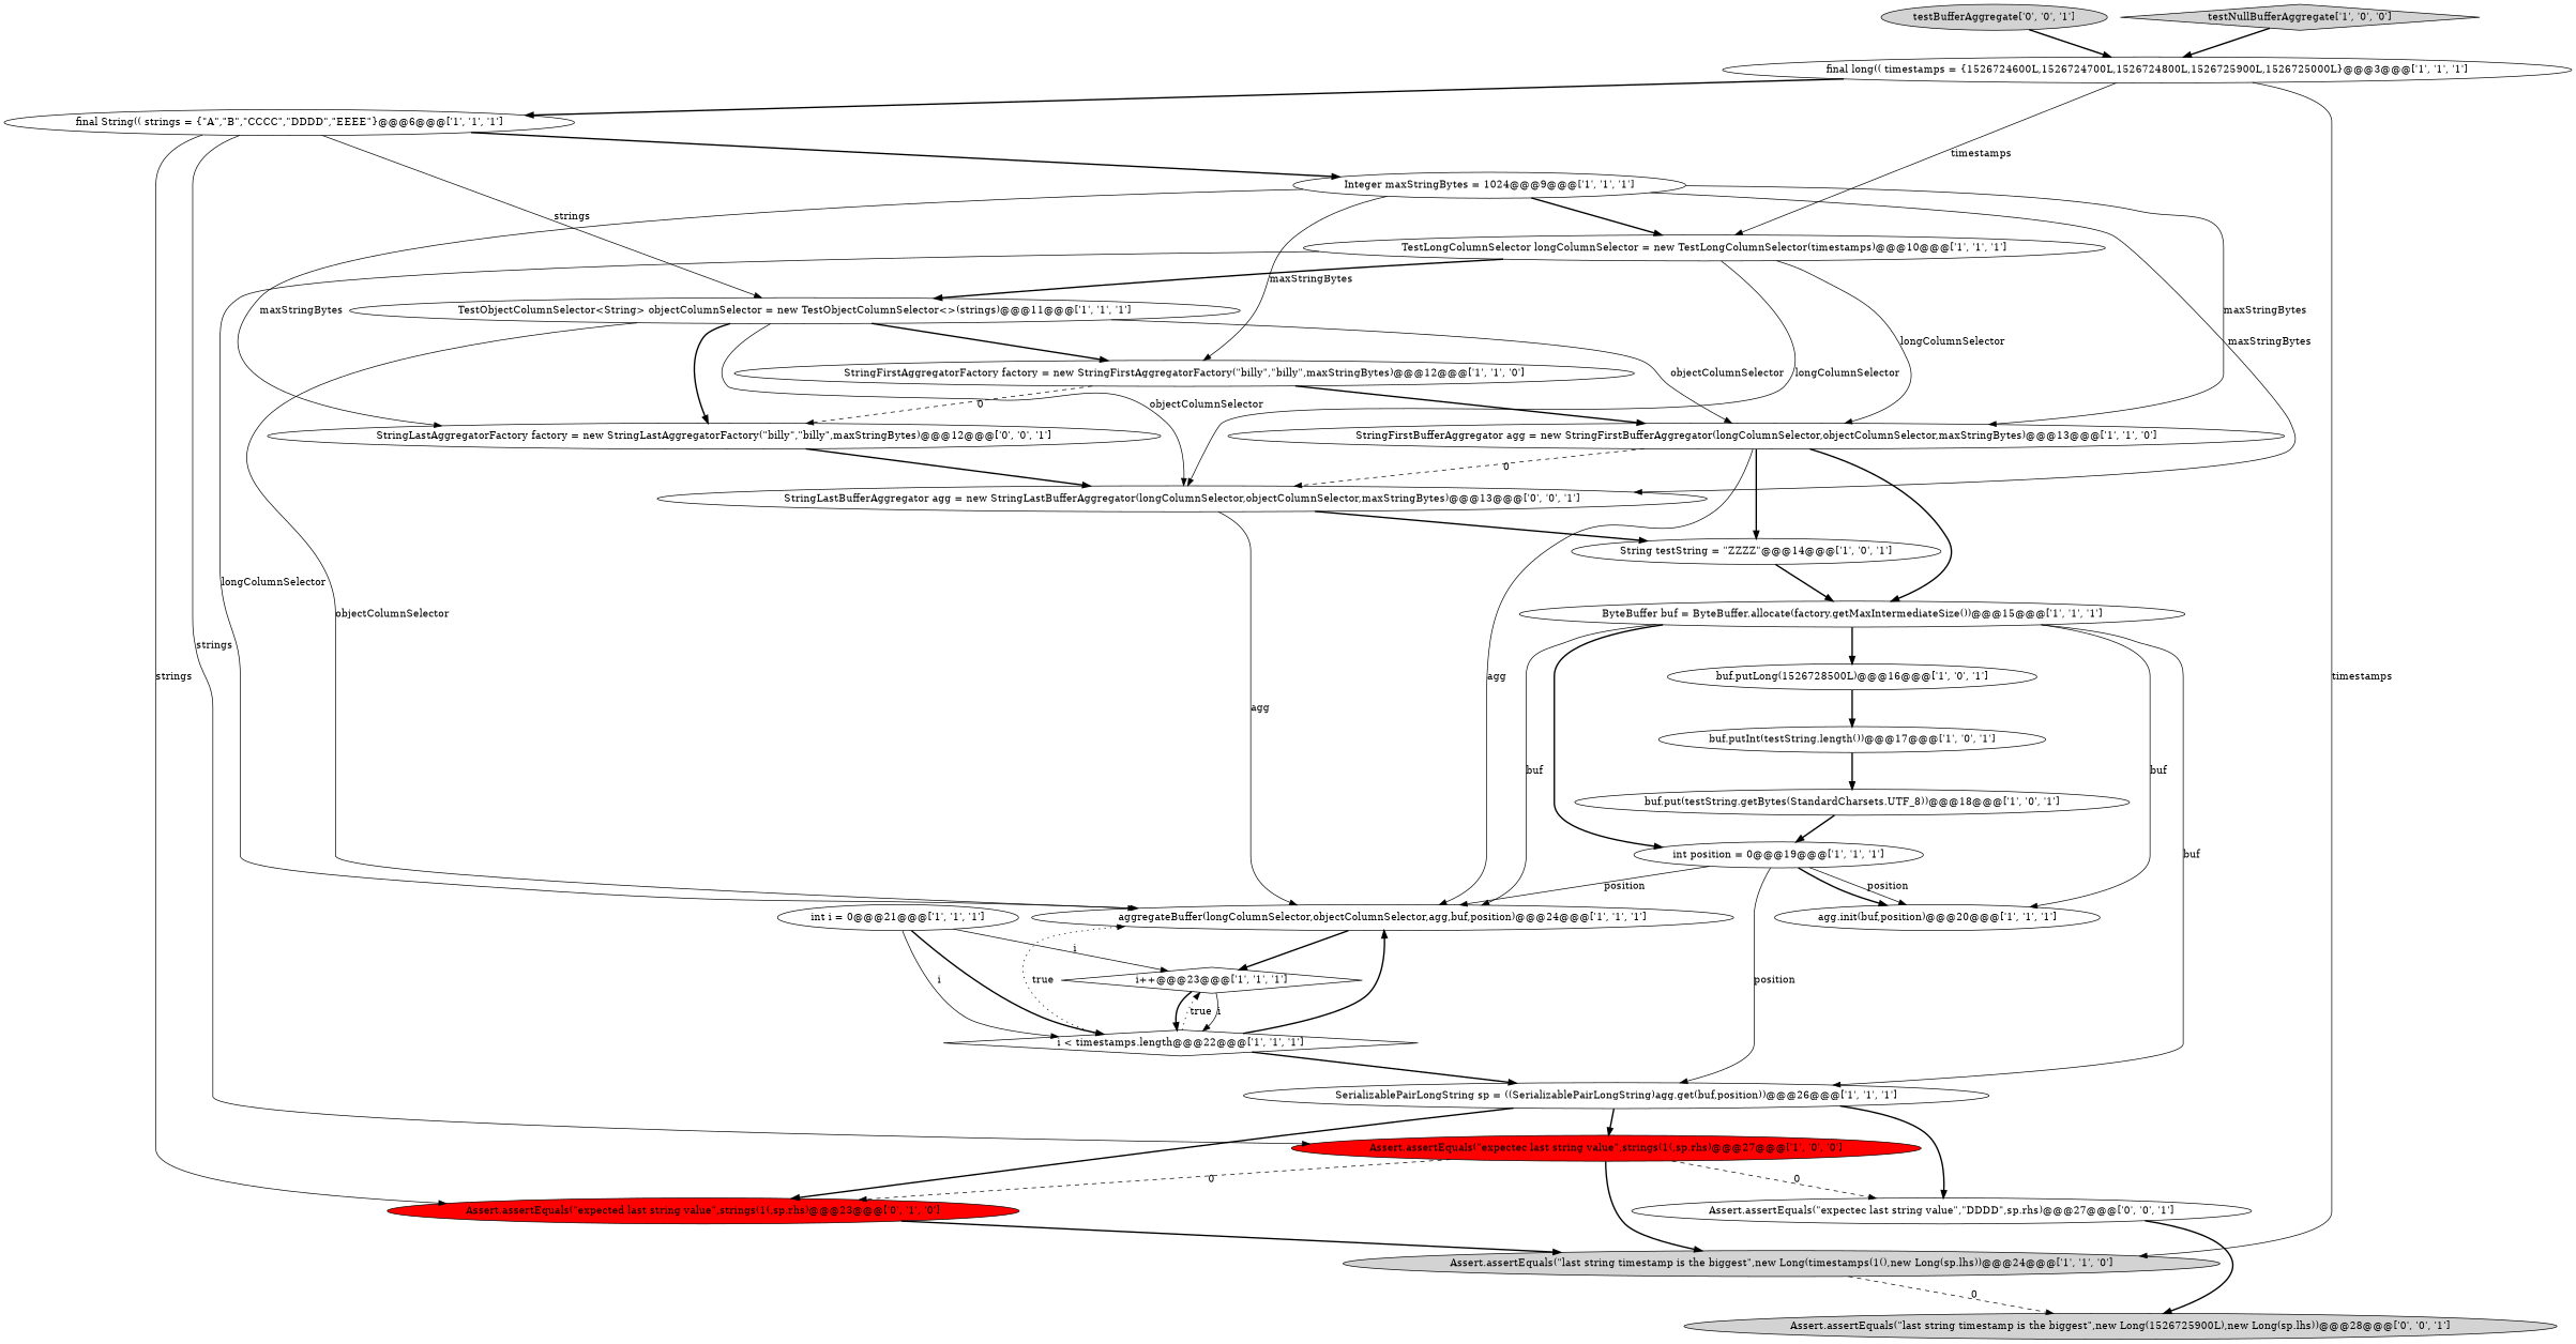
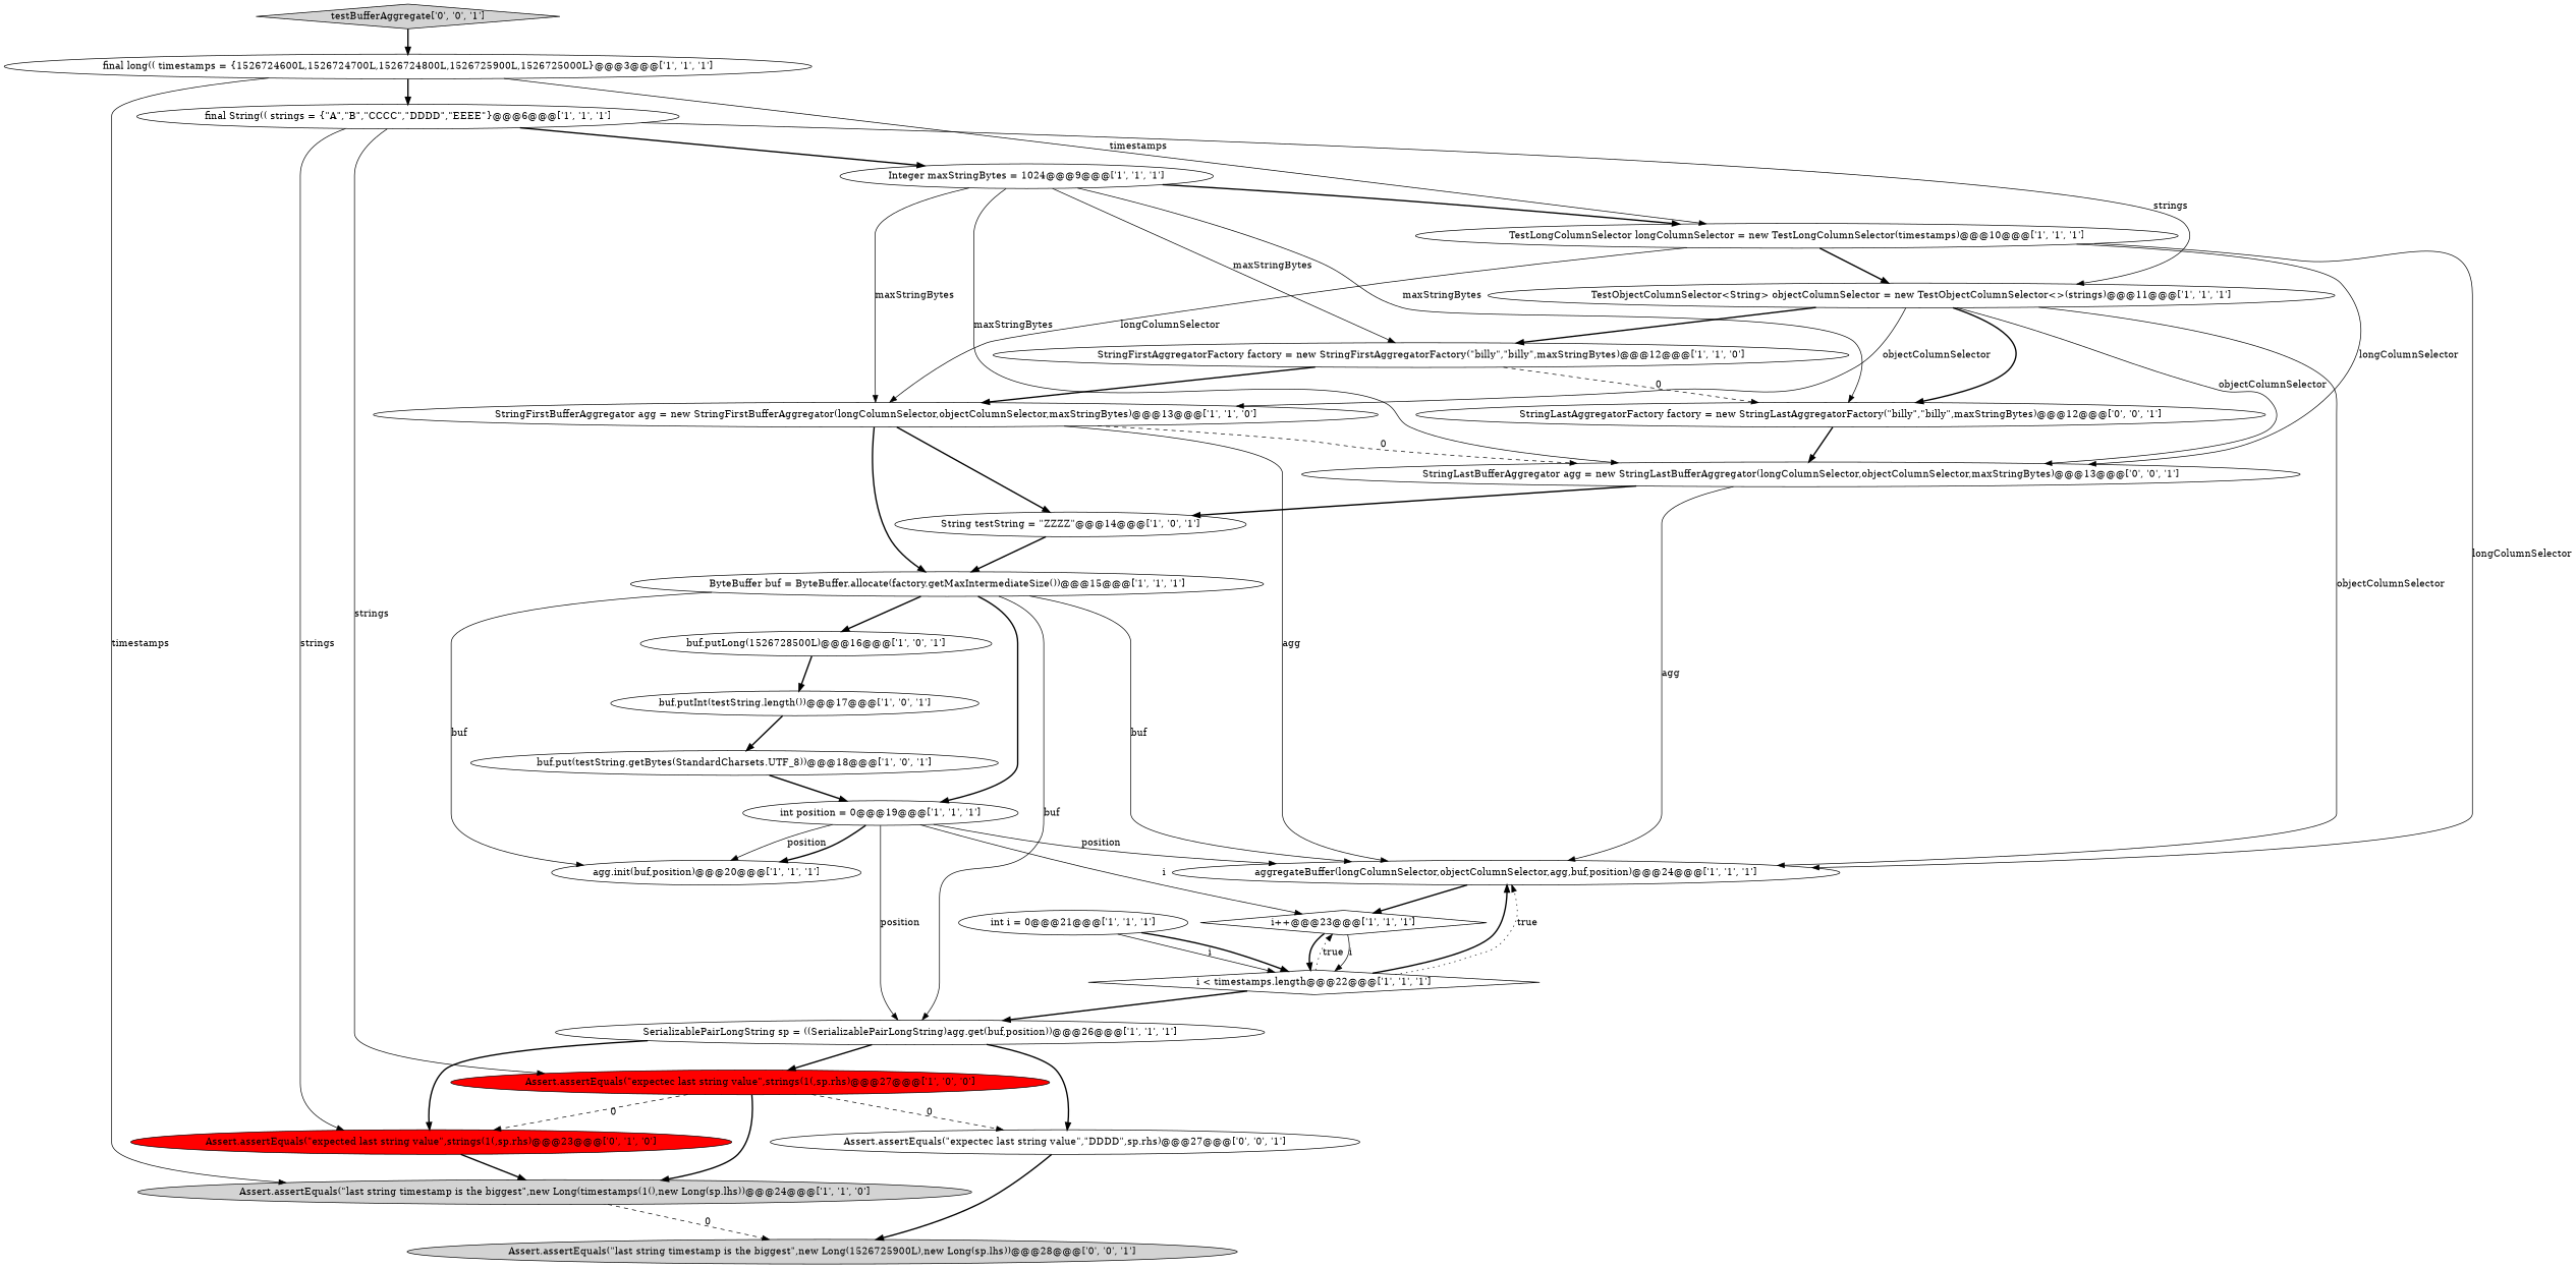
  digraph {
    node [fillcolor=white shape=ellipse style=filled]
    edge [style=bold]
    n1 [label="ByteBuffer buf = ByteBuffer.allocate(factory.getMaxIntermediateSize())@@@15@@@['1', '1', '1']"]
    n2 [label="aggregateBuffer(longColumnSelector,objectColumnSelector,agg,buf,position)@@@24@@@['1', '1', '1']"]
    n3 [label="SerializablePairLongString sp = ((SerializablePairLongString)agg.get(buf,position))@@@26@@@['1', '1', '1']"]
    n4 [label="agg.init(buf,position)@@@20@@@['1', '1', '1']"]
    n5 [label="buf.putLong(1526728500L)@@@16@@@['1', '0', '1']"]
    n6 [label="int position = 0@@@19@@@['1', '1', '1']"]
    n7 [label="i++@@@23@@@['1', '1', '1']" shape=diamond]
    n8 [fillcolor=red label="Assert.assertEquals(\"expected last string value\",strings(1(,sp.rhs)@@@23@@@['0', '1', '0']"]
    n9 [label="Assert.assertEquals(\"expectec last string value\",\"DDDD\",sp.rhs)@@@27@@@['0', '0', '1']"]
    n10 [fillcolor=red label="Assert.assertEquals(\"expectec last string value\",strings(1(,sp.rhs)@@@27@@@['1', '0', '0']"]
    n11 [label="buf.putInt(testString.length())@@@17@@@['1', '0', '1']"]
    n12 [fillcolor=lightgray label="Assert.assertEquals(\"last string timestamp is the biggest\",new Long(timestamps(1(),new Long(sp.lhs))@@@24@@@['1', '1', '0']"]
    n13 [fillcolor=lightgray label="Assert.assertEquals(\"last string timestamp is the biggest\",new Long(1526725900L),new Long(sp.lhs))@@@28@@@['0', '0', '1']"]
    n14 [label="TestObjectColumnSelector<String> objectColumnSelector = new TestObjectColumnSelector<>(strings)@@@11@@@['1', '1', '1']"]
    n15 [label="StringLastBufferAggregator agg = new StringLastBufferAggregator(longColumnSelector,objectColumnSelector,maxStringBytes)@@@13@@@['0', '0', '1']"]
    n16 [label="StringFirstAggregatorFactory factory = new StringFirstAggregatorFactory(\"billy\",\"billy\",maxStringBytes)@@@12@@@['1', '1', '0']"]
    n17 [label="StringLastAggregatorFactory factory = new StringLastAggregatorFactory(\"billy\",\"billy\",maxStringBytes)@@@12@@@['0', '0', '1']"]
    n18 [label="StringFirstBufferAggregator agg = new StringFirstBufferAggregator(longColumnSelector,objectColumnSelector,maxStringBytes)@@@13@@@['1', '1', '0']"]
    n19 [label="String testString = \"ZZZZ\"@@@14@@@['1', '0', '1']"]
    n20 [label="i < timestamps.length@@@22@@@['1', '1', '1']" shape=diamond]
    n21 [label="final long(( timestamps = {1526724600L,1526724700L,1526724800L,1526725900L,1526725000L}@@@3@@@['1', '1', '1']"]
    n22 [label="final String(( strings = {\"A\",\"B\",\"CCCC\",\"DDDD\",\"EEEE\"}@@@6@@@['1', '1', '1']"]
    n23 [label="TestLongColumnSelector longColumnSelector = new TestLongColumnSelector(timestamps)@@@10@@@['1', '1', '1']"]
    n24 [label="Integer maxStringBytes = 1024@@@9@@@['1', '1', '1']"]
    n25 [label="int i = 0@@@21@@@['1', '1', '1']"]
-   n26 [fillcolor=lightgray label="testBufferAggregate['0', '0', '1']"]
+   n26 [fillcolor=lightgray label="testBufferAggregate['0', '0', '1']" shape=diamond]
    n27 [label="buf.put(testString.getBytes(StandardCharsets.UTF_8))@@@18@@@['1', '0', '1']"]
-   n28 [fillcolor=lightgray label="testNullBufferAggregate['1', '0', '0']" shape=diamond]
    n1 -> n2 [label=buf style=solid]
    n1 -> n3 [label=buf style=solid]
    n1 -> n4 [label=buf style=solid]
    n1 -> n5
    n1 -> n6
    n2 -> n7
    n3 -> n8
    n3 -> n9
    n3 -> n10
    n5 -> n11
    n6 -> n2 [label=position style=solid]
    n6 -> n3 [label=position style=solid]
    n6 -> n4 [label=position style=solid]
    n6 -> n4
    n7 -> n20 [label=i style=solid]
    n7 -> n20
    n8 -> n12
    n9 -> n13
    n10 -> n8 [label=0 style=dashed]
    n10 -> n9 [label=0 style=dashed]
    n10 -> n12
    n11 -> n27
    n12 -> n13 [label=0 style=dashed]
    n14 -> n2 [label=objectColumnSelector style=solid]
    n14 -> n15 [label=objectColumnSelector style=solid]
    n14 -> n16
    n14 -> n17
    n14 -> n18 [label=objectColumnSelector style=solid]
    n15 -> n2 [label=agg style=solid]
    n15 -> n19
    n16 -> n17 [label=0 style=dashed]
    n16 -> n18
    n17 -> n15
    n18 -> n1
    n18 -> n2 [label=agg style=solid]
    n18 -> n15 [label=0 style=dashed]
    n18 -> n19
    n19 -> n1
    n20 -> n2
    n20 -> n2 [label=true style=dotted]
    n20 -> n3
    n20 -> n7 [label=true style=dotted]
    n21 -> n12 [label=timestamps style=solid]
    n21 -> n22
    n21 -> n23 [label=timestamps style=solid]
    n22 -> n8 [label=strings style=solid]
    n22 -> n10 [label=strings style=solid]
    n22 -> n14 [label=strings style=solid]
    n22 -> n24
    n23 -> n2 [label=longColumnSelector style=solid]
    n23 -> n14
    n23 -> n15 [label=longColumnSelector style=solid]
    n23 -> n18 [label=longColumnSelector style=solid]
    n24 -> n15 [label=maxStringBytes style=solid]
    n24 -> n16 [label=maxStringBytes style=solid]
    n24 -> n17 [label=maxStringBytes style=solid]
    n24 -> n18 [label=maxStringBytes style=solid]
    n24 -> n23
-   n25 -> n7 [label=i style=solid]
+   n6 -> n7 [label=i style=solid]
    n25 -> n20 [label=i style=solid]
    n25 -> n20
    n26 -> n21
    n27 -> n6
-   n28 -> n21
  }
